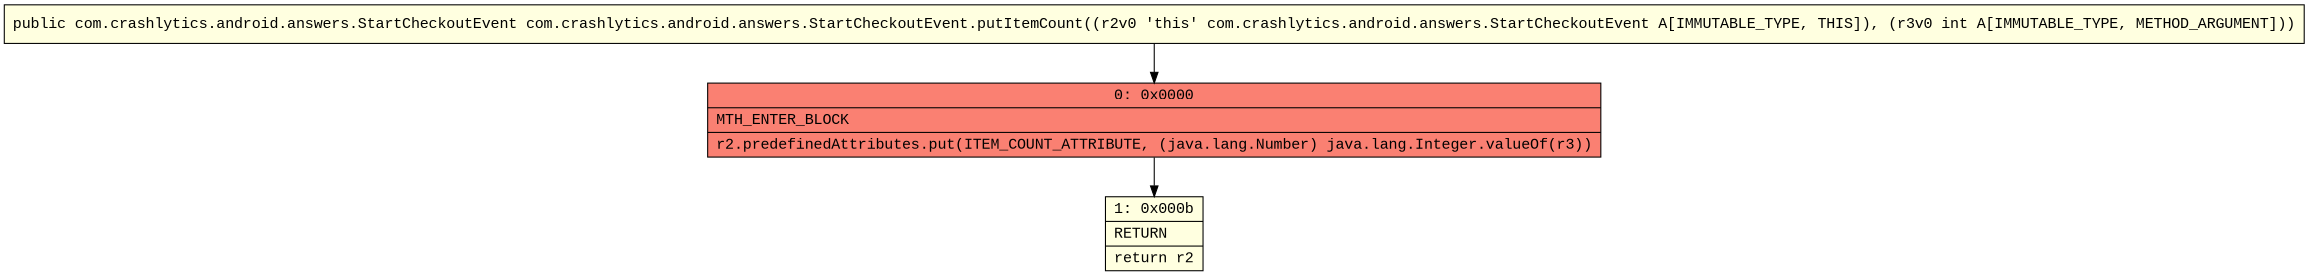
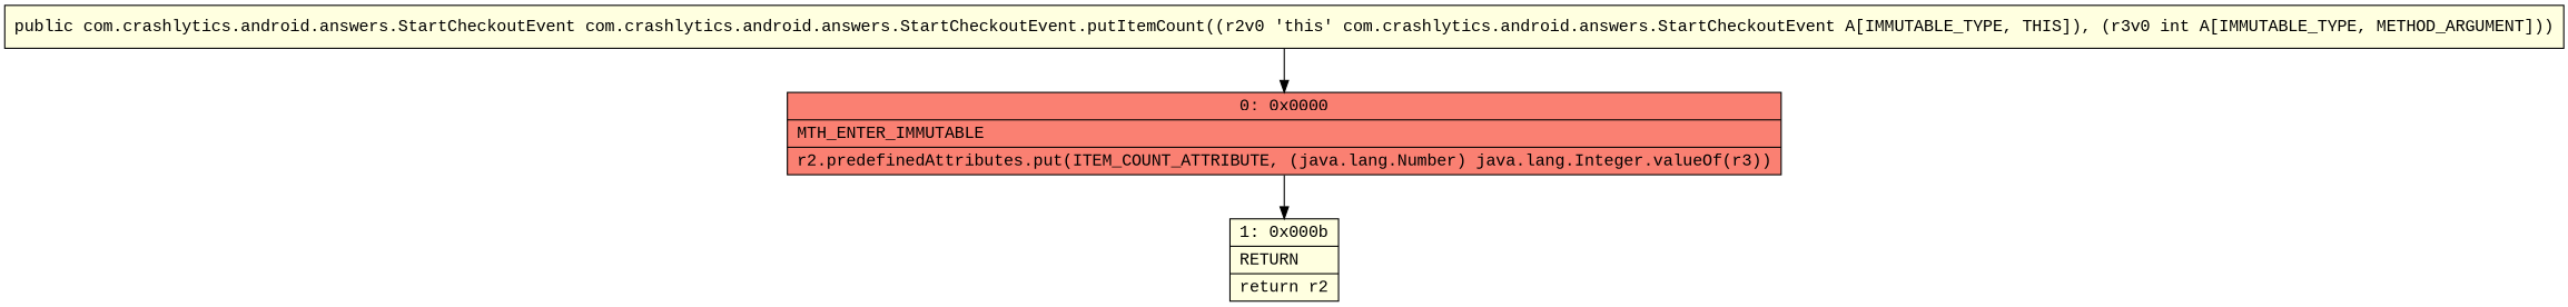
  digraph {
    fontname="Liberation Mono"
    node [shape=record style=filled fillcolor=lightyellow fontname="Liberation Mono"]
    edge [fontname="Liberation Mono"]
-   n1 [label="{0\:\ 0x0000|MTH_ENTER_BLOCK\l|r2.predefinedAttributes.put(ITEM_COUNT_ATTRIBUTE, (java.lang.Number) java.lang.Integer.valueOf(r3))\l}" fillcolor=salmon]
+   n1 [label="{0\:\ 0x0000|MTH_ENTER_IMMUTABLE\l|r2.predefinedAttributes.put(ITEM_COUNT_ATTRIBUTE, (java.lang.Number) java.lang.Integer.valueOf(r3))\l}" fillcolor=salmon]
    n2 [label="{1\:\ 0x000b|RETURN\l|return r2\l}"]
    n3 [label="{public com.crashlytics.android.answers.StartCheckoutEvent com.crashlytics.android.answers.StartCheckoutEvent.putItemCount((r2v0 'this' com.crashlytics.android.answers.StartCheckoutEvent A[IMMUTABLE_TYPE, THIS]), (r3v0 int A[IMMUTABLE_TYPE, METHOD_ARGUMENT])) }"]
    n1 -> n2
    n3 -> n1
  }
